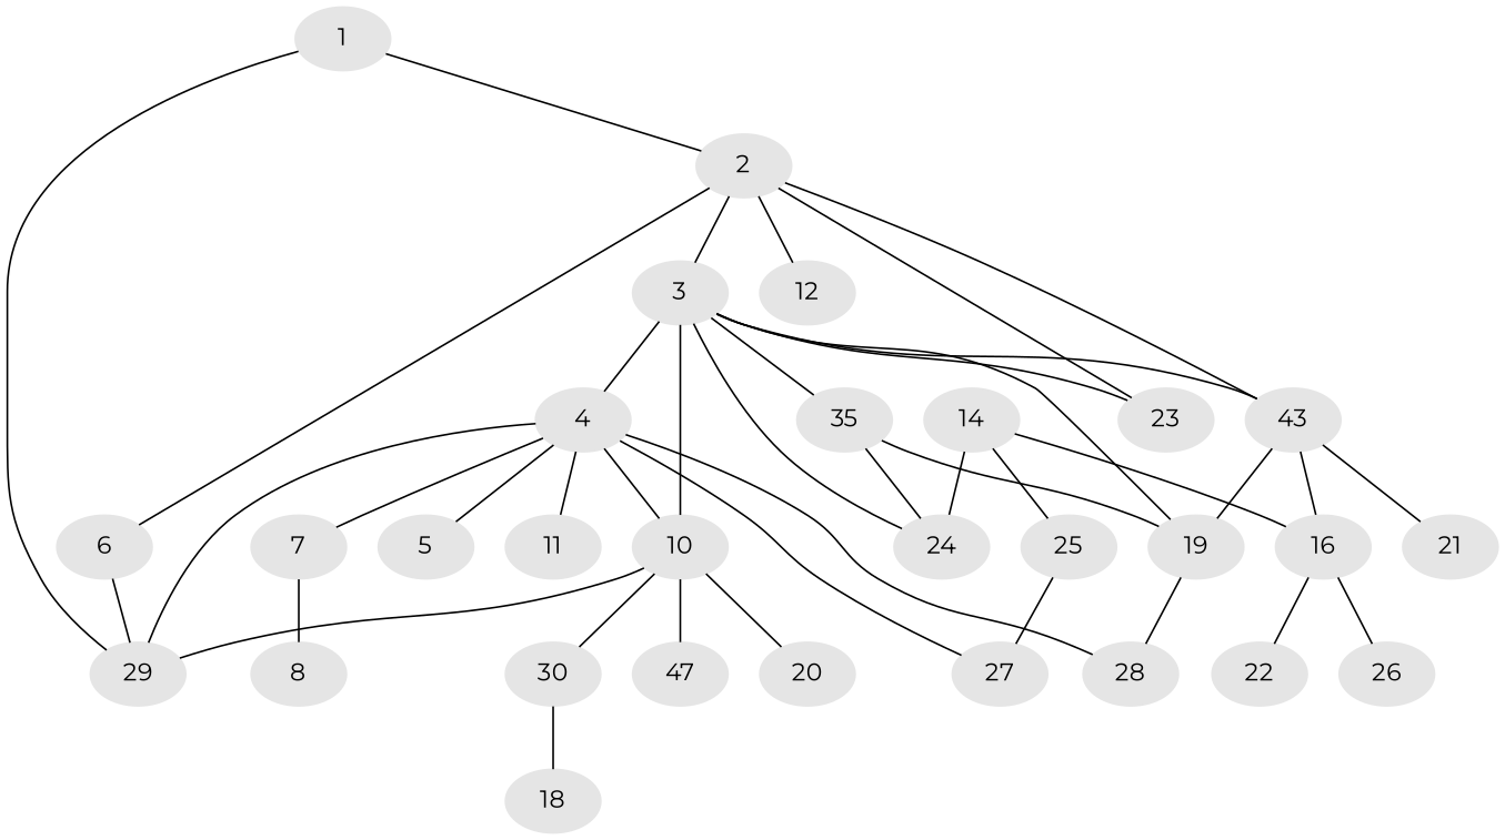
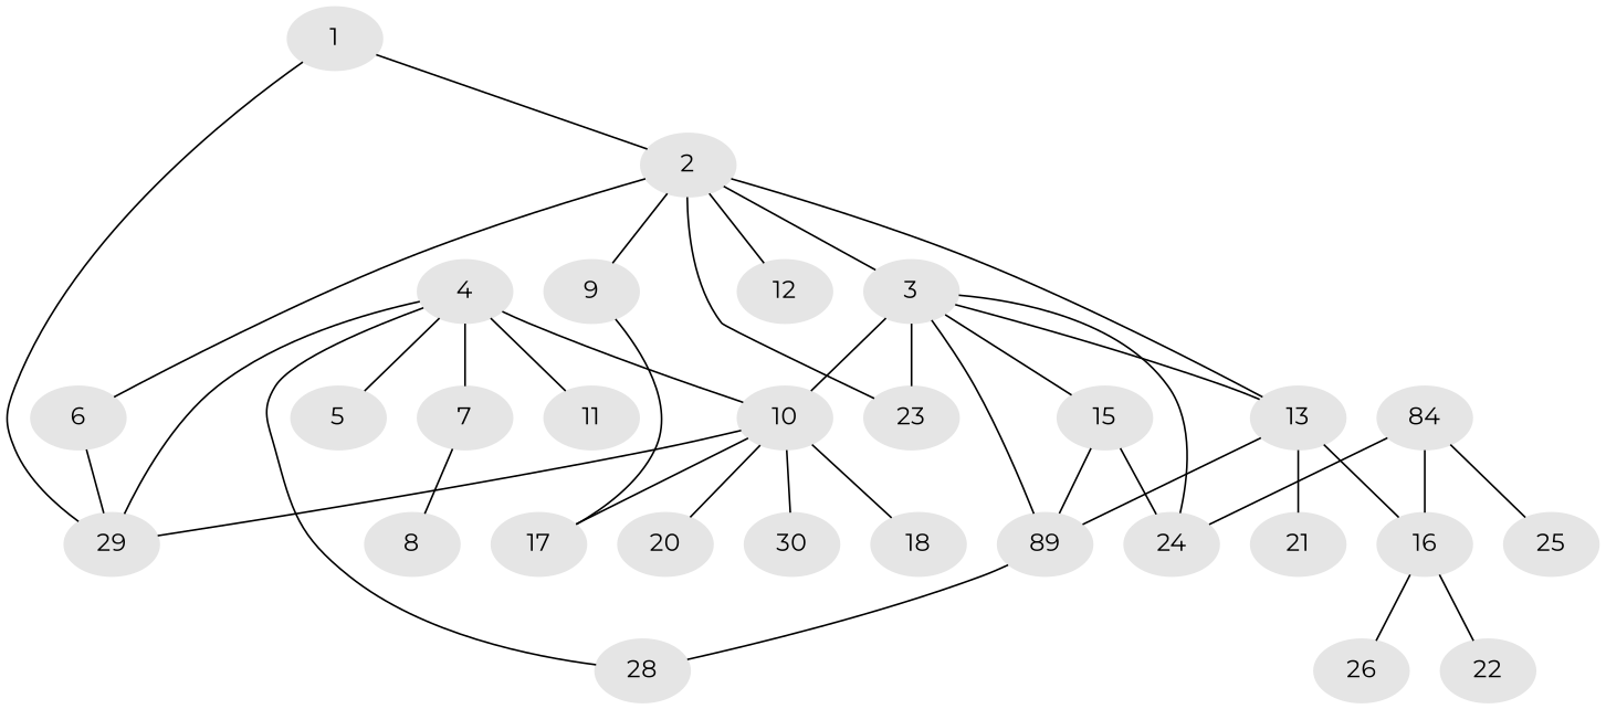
  graph {
    fontname=Montserrat
    node [color=gray90 fontname=Montserrat style=filled]
    edge [fontname=Montserrat weight=1.0]
    1
    2
    29
    3
    6
+   9
    12
-   13 [label=43]
+   13
    23
    4
    10
-   15 [label=35]
-   19
+   15
+   19 [label=89]
    24
-   17 [label=47]
+   17
    16
    21
    5
    7
    11
-   27
    28
    18
    20
    30
    8
-   14
+   14 [label=84]
    25
    22
    26
    1 -- 2
    1 -- 29
    2 -- 3
    2 -- 6
+   2 -- 9
    2 -- 12
    2 -- 13
    2 -- 23
    3 -- 13
    3 -- 23
-   3 -- 4
    3 -- 10 [weight=9.0]
    3 -- 15 [weight=2.0]
    3 -- 19 [weight=2.0]
    3 -- 24
    6 -- 29 [weight=2.0]
+   9 -- 17
    13 -- 19
    13 -- 16
    13 -- 21
    4 -- 29
    4 -- 10 [weight=3.0]
    4 -- 5
    4 -- 7
    4 -- 11
-   4 -- 27
    4 -- 28
    10 -- 29 [weight=2.0]
    10 -- 17
-   30 -- 18
+   10 -- 18
    10 -- 20
    10 -- 30
    15 -- 19
    15 -- 24
    19 -- 28
    16 -- 22
    16 -- 26
    7 -- 8
    14 -- 24
    14 -- 16
    14 -- 25
-   25 -- 27
  }
